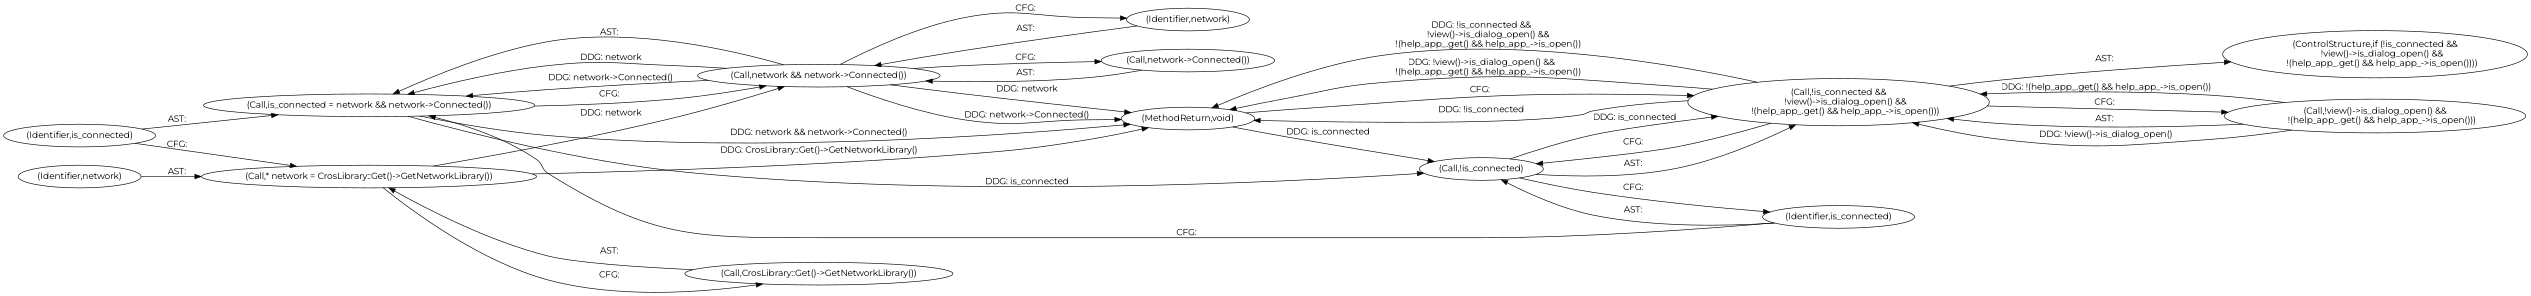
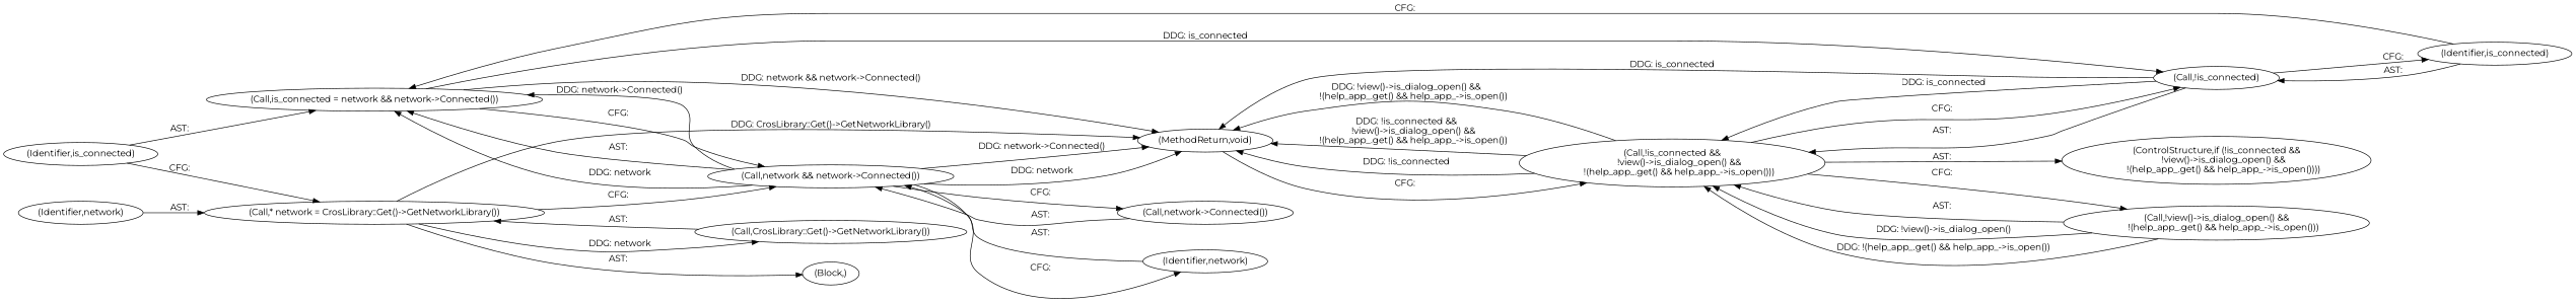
  digraph {
    fontname=Montserrat
    rankdir=LR
    node [fontname=Montserrat]
    edge [fontname=Montserrat]
    n1 [label="(Call,is_connected = network && network->Connected())"]
    n2 [label="(Call,network && network->Connected())"]
    n3 [label="(Call,!is_connected)"]
    n4 [label="(MethodReturn,void)"]
    n5 [label="(Identifier,network)"]
    n6 [label="(Call,network->Connected())"]
    n7 [label="(Call,!is_connected &&\n      !view()->is_dialog_open() &&\n      !(help_app_.get() && help_app_->is_open()))"]
    n8 [label="(Identifier,is_connected)"]
+   n9 [label="(Block,)"]
    n10 [label="(Call,* network = CrosLibrary::Get()->GetNetworkLibrary())"]
    n11 [label="(Call,CrosLibrary::Get()->GetNetworkLibrary())"]
    n12 [label="(ControlStructure,if (!is_connected &&\n      !view()->is_dialog_open() &&\n      !(help_app_.get() && help_app_->is_open())))"]
    n13 [label="(Call,!view()->is_dialog_open() &&\n      !(help_app_.get() && help_app_->is_open()))"]
    n14 [label="(Identifier,is_connected)"]
    n15 [label="(Identifier,network)"]
    n1 -> n2 [label="CFG: "]
    n1 -> n3 [label="DDG: is_connected"]
    n1 -> n4 [label="DDG: network && network->Connected()"]
    n2 -> n1 [label="AST: "]
    n2 -> n1 [label="DDG: network"]
    n2 -> n1 [label="DDG: network->Connected()"]
    n2 -> n4 [label="DDG: network"]
    n2 -> n4 [label="DDG: network->Connected()"]
    n2 -> n5 [label="CFG: "]
    n2 -> n6 [label="CFG: "]
-   n4 -> n3 [label="DDG: is_connected"]
+   n3 -> n4 [label="DDG: is_connected"]
    n3 -> n7 [label="AST: "]
    n3 -> n7 [label="DDG: is_connected"]
    n3 -> n8 [label="CFG: "]
    n4 -> n7 [label="CFG: "]
    n5 -> n2 [label="AST: "]
    n6 -> n2 [label="AST: "]
    n7 -> n3 [label="CFG: "]
    n7 -> n4 [label="DDG: !view()->is_dialog_open() &&\n      !(help_app_.get() && help_app_->is_open())"]
    n7 -> n4 [label="DDG: !is_connected &&\n      !view()->is_dialog_open() &&\n      !(help_app_.get() && help_app_->is_open())"]
    n7 -> n4 [label="DDG: !is_connected"]
    n7 -> n12 [label="AST: "]
    n7 -> n13 [label="CFG: "]
    n8 -> n1 [label="CFG: "]
    n8 -> n3 [label="AST: "]
-   n10 -> n2 [label="DDG: network"]
+   n10 -> n2 [label="CFG: "]
    n10 -> n4 [label="DDG: CrosLibrary::Get()->GetNetworkLibrary()"]
-   n10 -> n11 [label="CFG: "]
+   n10 -> n9 [label="AST: "]
+   n10 -> n11 [label="DDG: network"]
    n11 -> n10 [label="AST: "]
    n13 -> n7 [label="AST: "]
    n13 -> n7 [label="DDG: !view()->is_dialog_open()"]
    n13 -> n7 [label="DDG: !(help_app_.get() && help_app_->is_open())"]
    n14 -> n1 [label="AST: "]
    n14 -> n10 [label="CFG: "]
    n15 -> n10 [label="AST: "]
  }
